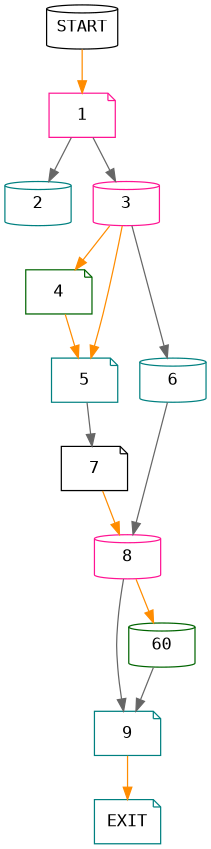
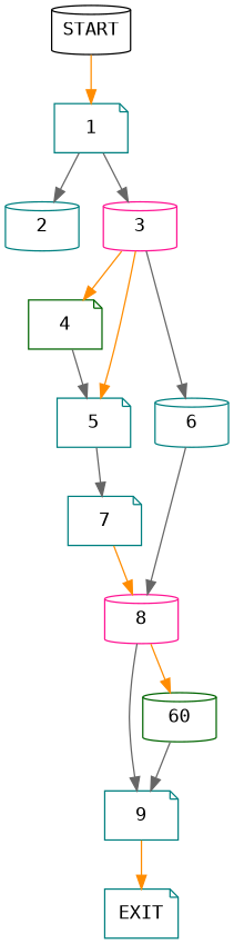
  digraph {
    fontname="DejaVu Sans Mono"
    node [color=teal fontname="DejaVu Sans Mono" shape=cylinder]
    edge [color=darkorange fontname="DejaVu Sans Mono"]
    n1 [color=black label=START]
-   1 [color=deeppink shape=note]
+   1 [shape=note]
    2
    3 [color=deeppink]
    n5 [label=EXIT shape=note]
    4 [color=darkgreen shape=note]
    5 [shape=note]
    6
-   7 [color=black shape=note]
+   7 [shape=note]
    8 [color=deeppink]
    9 [shape=note]
    n12 [color=darkgreen label=60]
    n1 -> 1
    1 -> 2 [color=gray40]
    1 -> 3 [color=gray40]
    3 -> 4
    3 -> 5
    3 -> 6 [color=gray40]
-   4 -> 5
+   4 -> 5 [color=gray40]
    5 -> 7 [color=gray40]
    6 -> 8 [color=gray40]
    7 -> 8
    8 -> 9 [color=gray40]
    8 -> n12
    9 -> n5
    n12 -> 9 [color=gray40]
  }
